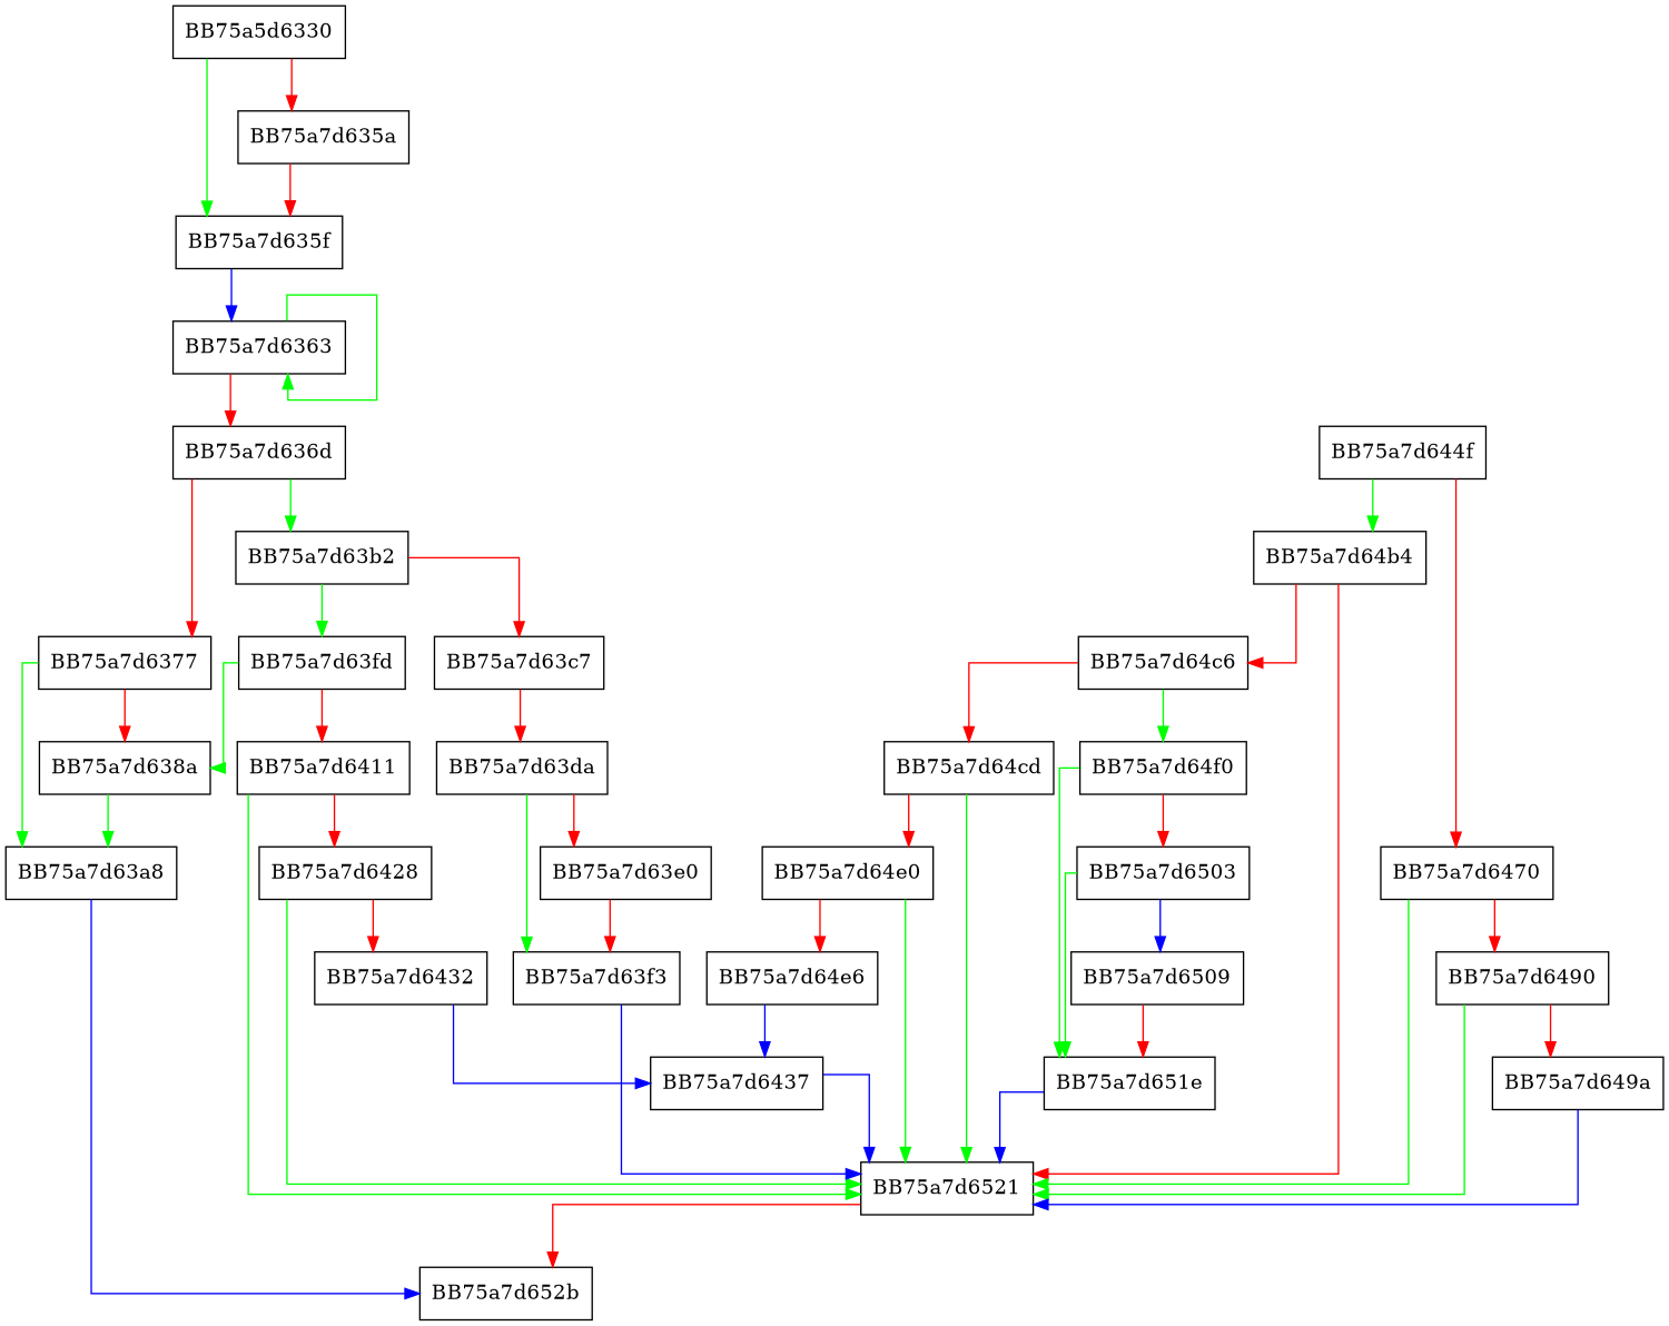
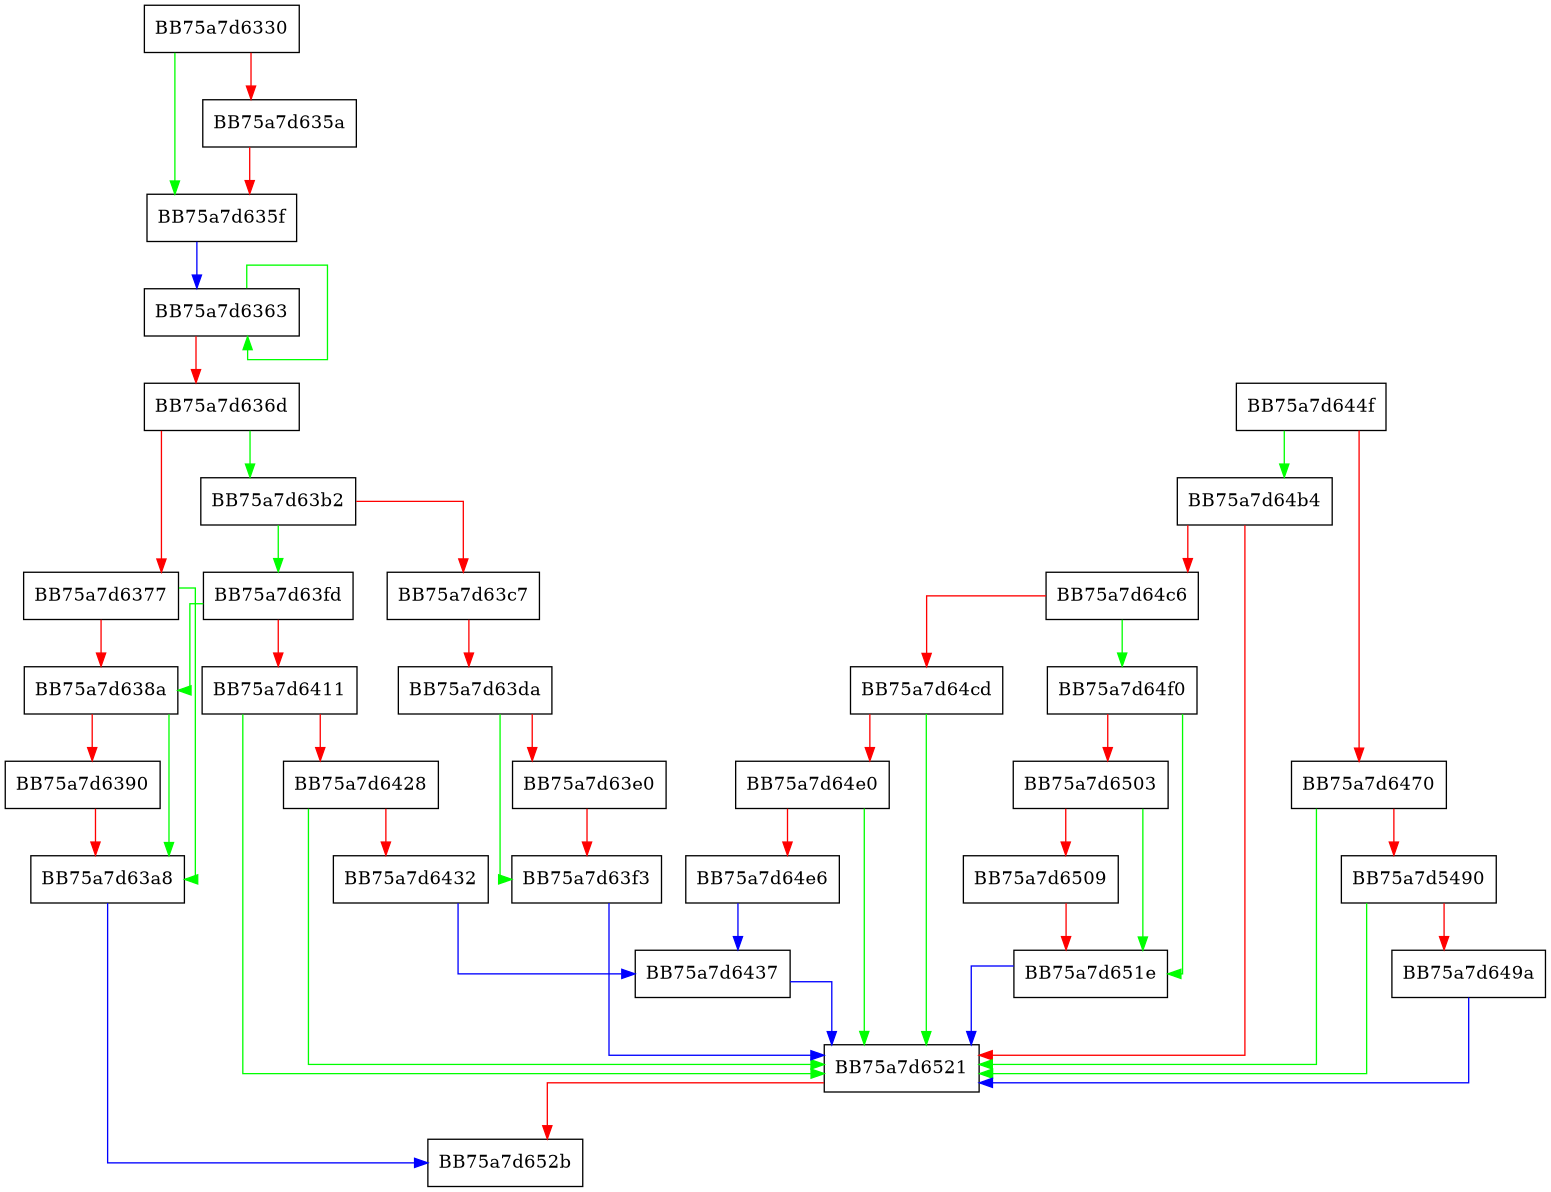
  digraph {
    splines=ortho
    node [shape=box]
    edge [color=red]
-   BB75a7d6330 [label=BB75a5d6330]
+   BB75a7d6330
    BB75a7d635f
    BB75a7d635a
    BB75a7d6363
    BB75a7d636d
    BB75a7d63b2
    BB75a7d6377
    BB75a7d63fd
    BB75a7d63c7
    BB75a7d63a8
    BB75a7d638a
    BB75a7d6411
    BB75a7d63da
    BB75a7d652b
+   BB75a7d6390
    BB75a7d644f
    BB75a7d64b4
    BB75a7d6470
    BB75a7d6521
    BB75a7d6428
    BB75a7d63f3
    BB75a7d63e0
    BB75a7d64c6
-   BB75a7d6490
+   BB75a7d6490 [label=BB75a7d5490]
    BB75a7d6432
    BB75a7d6437
    BB75a7d64f0
    BB75a7d64cd
    BB75a7d649a
    BB75a7d651e
    BB75a7d6503
    BB75a7d64e0
    BB75a7d6509
    BB75a7d64e6
    BB75a7d6330 -> BB75a7d635f [color=green]
    BB75a7d6330 -> BB75a7d635a
    BB75a7d635f -> BB75a7d6363 [color=blue]
    BB75a7d635a -> BB75a7d635f
    BB75a7d6363 -> BB75a7d6363 [color=green]
    BB75a7d6363 -> BB75a7d636d
    BB75a7d636d -> BB75a7d63b2 [color=green]
    BB75a7d636d -> BB75a7d6377
    BB75a7d63b2 -> BB75a7d63fd [color=green]
    BB75a7d63b2 -> BB75a7d63c7
    BB75a7d6377 -> BB75a7d63a8 [color=green]
    BB75a7d6377 -> BB75a7d638a
    BB75a7d63fd -> BB75a7d638a [color=green]
    BB75a7d63fd -> BB75a7d6411
    BB75a7d63c7 -> BB75a7d63da
    BB75a7d63a8 -> BB75a7d652b [color=blue]
    BB75a7d638a -> BB75a7d63a8 [color=green]
+   BB75a7d638a -> BB75a7d6390
    BB75a7d6411 -> BB75a7d6521 [color=green]
    BB75a7d6411 -> BB75a7d6428
    BB75a7d63da -> BB75a7d63f3 [color=green]
    BB75a7d63da -> BB75a7d63e0
+   BB75a7d6390 -> BB75a7d63a8
    BB75a7d644f -> BB75a7d64b4 [color=green]
    BB75a7d644f -> BB75a7d6470
    BB75a7d64b4 -> BB75a7d6521
    BB75a7d64b4 -> BB75a7d64c6
    BB75a7d6470 -> BB75a7d6521 [color=green]
    BB75a7d6470 -> BB75a7d6490
    BB75a7d6521 -> BB75a7d652b
    BB75a7d6428 -> BB75a7d6521 [color=green]
    BB75a7d6428 -> BB75a7d6432
    BB75a7d63f3 -> BB75a7d6521 [color=blue]
    BB75a7d63e0 -> BB75a7d63f3
    BB75a7d64c6 -> BB75a7d64f0 [color=green]
    BB75a7d64c6 -> BB75a7d64cd
    BB75a7d6490 -> BB75a7d6521 [color=green]
    BB75a7d6490 -> BB75a7d649a
    BB75a7d6432 -> BB75a7d6437 [color=blue]
    BB75a7d6437 -> BB75a7d6521 [color=blue]
    BB75a7d64f0 -> BB75a7d651e [color=green]
    BB75a7d64f0 -> BB75a7d6503
    BB75a7d64cd -> BB75a7d6521 [color=green]
    BB75a7d64cd -> BB75a7d64e0
    BB75a7d649a -> BB75a7d6521 [color=blue]
    BB75a7d651e -> BB75a7d6521 [color=blue]
    BB75a7d6503 -> BB75a7d651e [color=green]
-   BB75a7d6503 -> BB75a7d6509 [color=blue]
+   BB75a7d6503 -> BB75a7d6509
    BB75a7d64e0 -> BB75a7d6521 [color=green]
    BB75a7d64e0 -> BB75a7d64e6
    BB75a7d6509 -> BB75a7d651e
    BB75a7d64e6 -> BB75a7d6437 [color=blue]
  }
